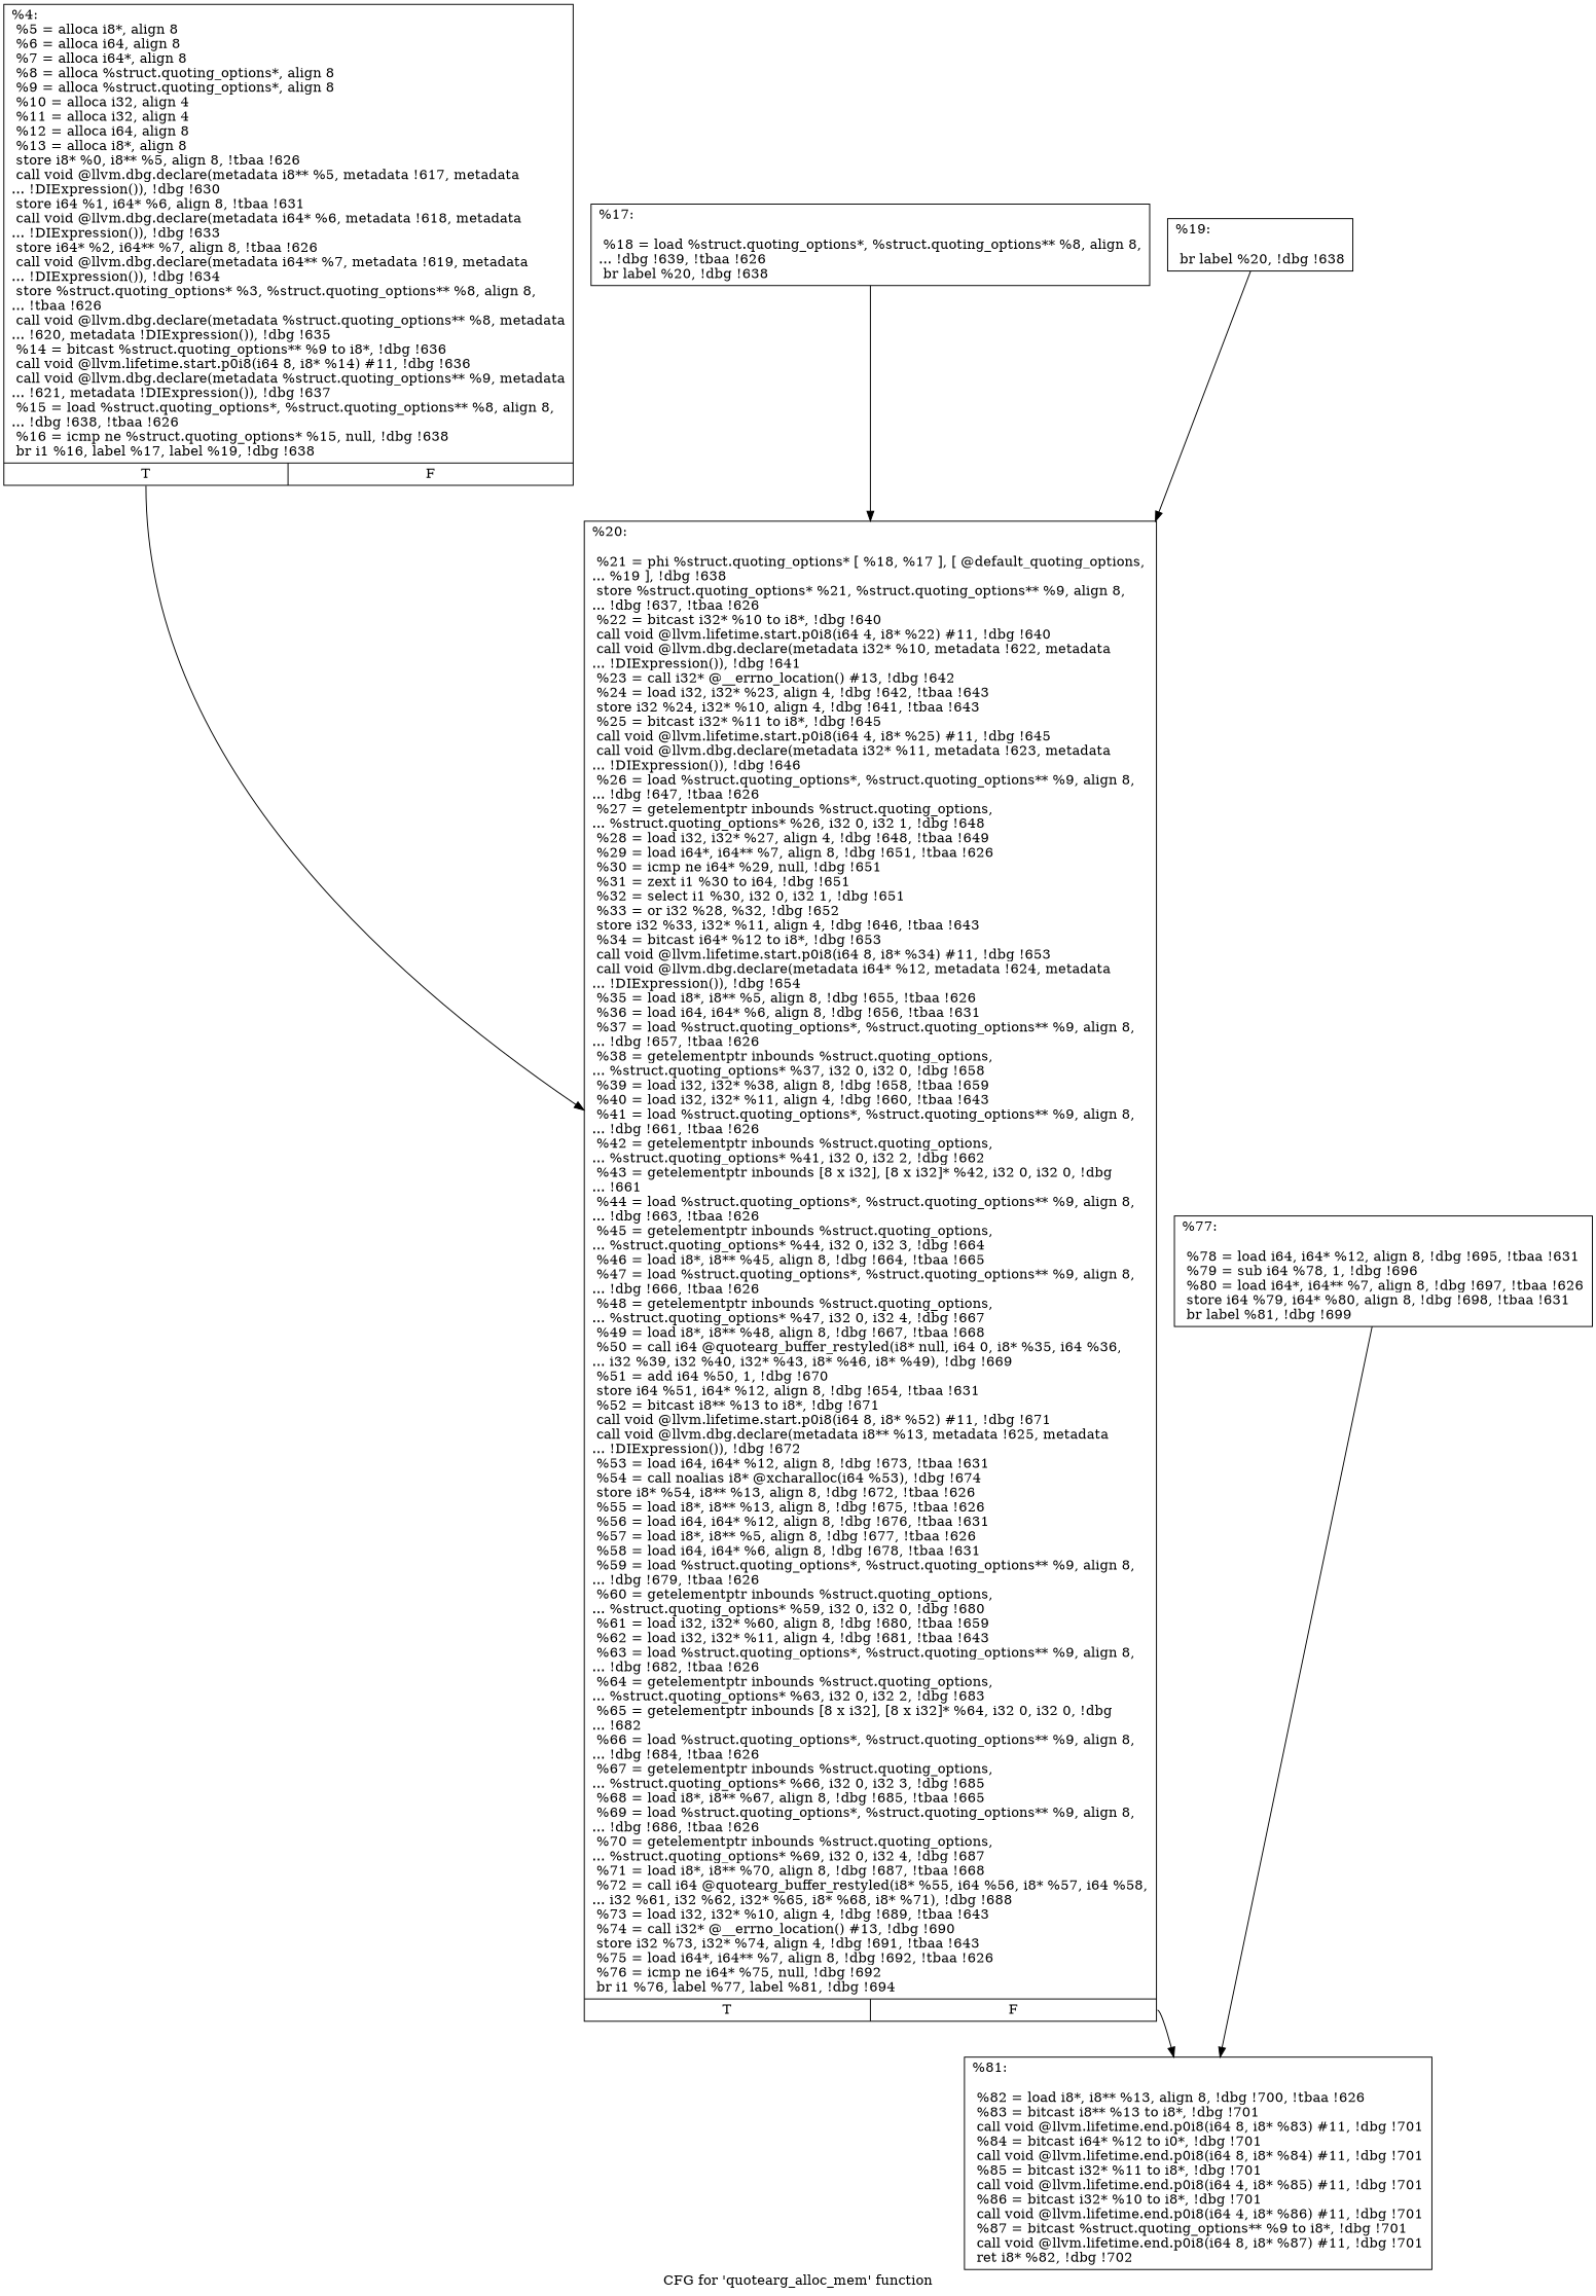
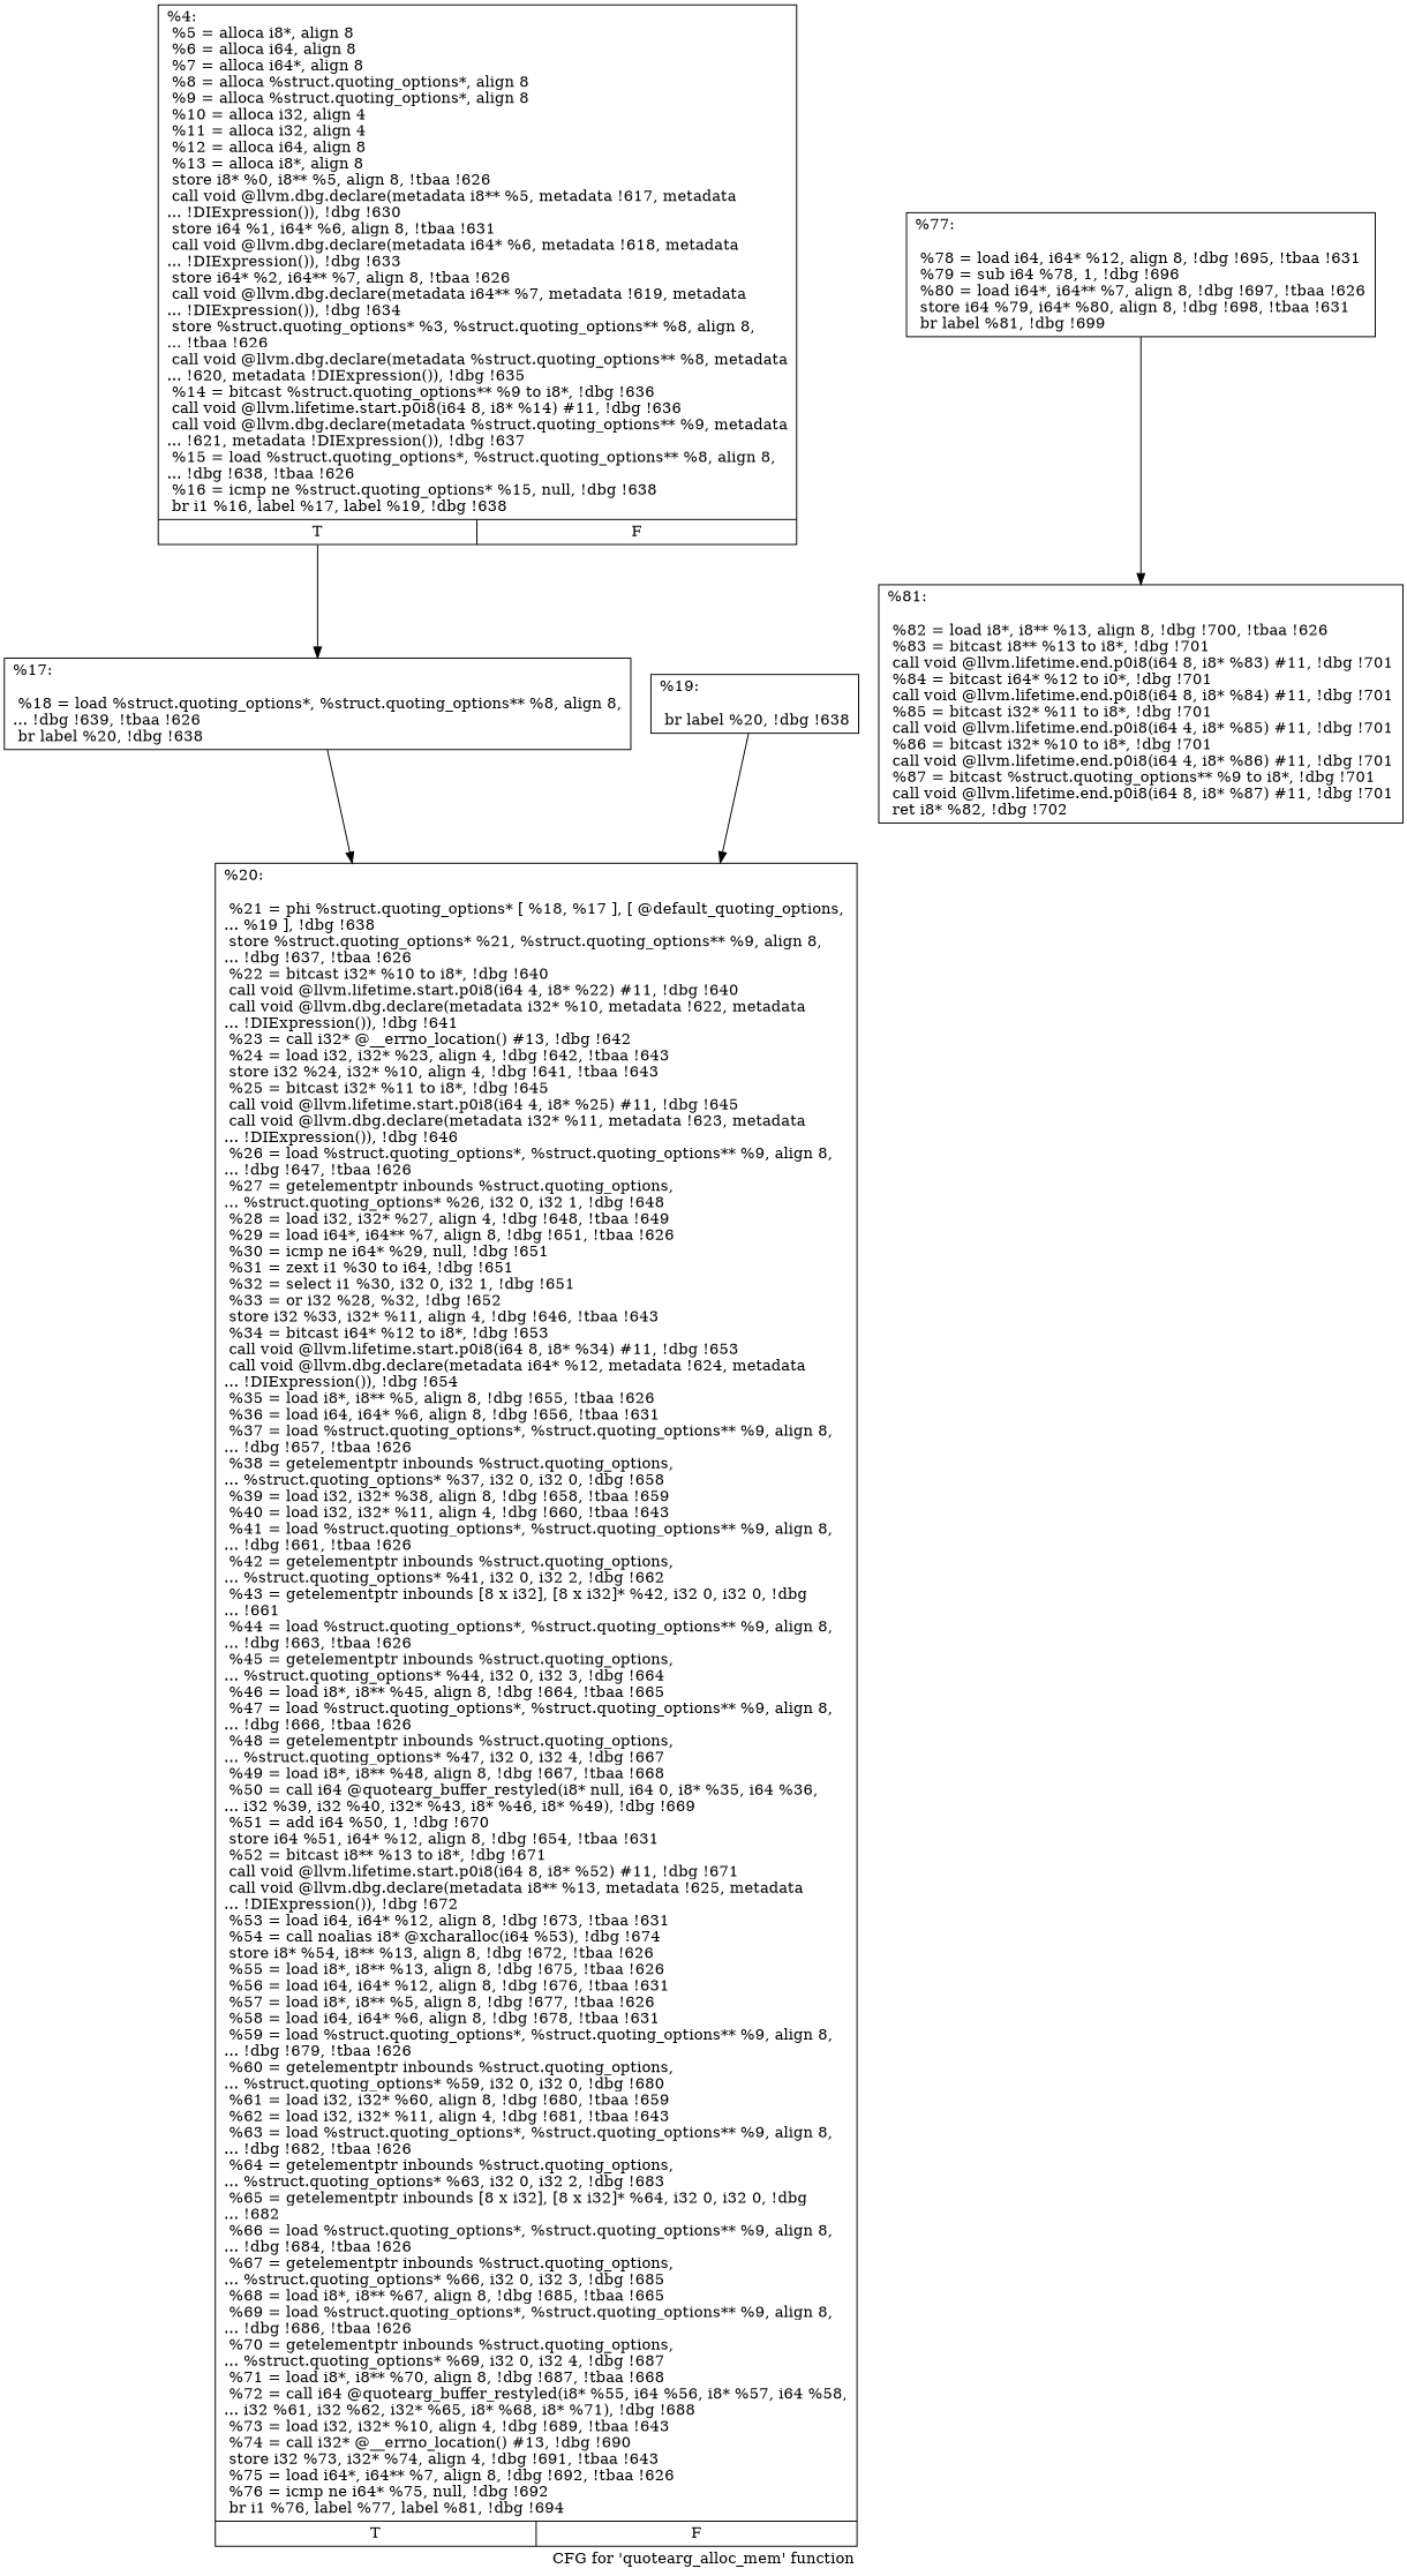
  digraph {
    label="CFG for 'quotearg_alloc_mem' function"
    node [shape=record]
    n1 [label="{%4:\l  %5 = alloca i8*, align 8\l  %6 = alloca i64, align 8\l  %7 = alloca i64*, align 8\l  %8 = alloca %struct.quoting_options*, align 8\l  %9 = alloca %struct.quoting_options*, align 8\l  %10 = alloca i32, align 4\l  %11 = alloca i32, align 4\l  %12 = alloca i64, align 8\l  %13 = alloca i8*, align 8\l  store i8* %0, i8** %5, align 8, !tbaa !626\l  call void @llvm.dbg.declare(metadata i8** %5, metadata !617, metadata\l... !DIExpression()), !dbg !630\l  store i64 %1, i64* %6, align 8, !tbaa !631\l  call void @llvm.dbg.declare(metadata i64* %6, metadata !618, metadata\l... !DIExpression()), !dbg !633\l  store i64* %2, i64** %7, align 8, !tbaa !626\l  call void @llvm.dbg.declare(metadata i64** %7, metadata !619, metadata\l... !DIExpression()), !dbg !634\l  store %struct.quoting_options* %3, %struct.quoting_options** %8, align 8,\l... !tbaa !626\l  call void @llvm.dbg.declare(metadata %struct.quoting_options** %8, metadata\l... !620, metadata !DIExpression()), !dbg !635\l  %14 = bitcast %struct.quoting_options** %9 to i8*, !dbg !636\l  call void @llvm.lifetime.start.p0i8(i64 8, i8* %14) #11, !dbg !636\l  call void @llvm.dbg.declare(metadata %struct.quoting_options** %9, metadata\l... !621, metadata !DIExpression()), !dbg !637\l  %15 = load %struct.quoting_options*, %struct.quoting_options** %8, align 8,\l... !dbg !638, !tbaa !626\l  %16 = icmp ne %struct.quoting_options* %15, null, !dbg !638\l  br i1 %16, label %17, label %19, !dbg !638\l|{<s0>T|<s1>F}}"]
    n2 [label="{%17:\l\l  %18 = load %struct.quoting_options*, %struct.quoting_options** %8, align 8,\l... !dbg !639, !tbaa !626\l  br label %20, !dbg !638\l}"]
    n3 [label="{%20:\l\l  %21 = phi %struct.quoting_options* [ %18, %17 ], [ @default_quoting_options,\l... %19 ], !dbg !638\l  store %struct.quoting_options* %21, %struct.quoting_options** %9, align 8,\l... !dbg !637, !tbaa !626\l  %22 = bitcast i32* %10 to i8*, !dbg !640\l  call void @llvm.lifetime.start.p0i8(i64 4, i8* %22) #11, !dbg !640\l  call void @llvm.dbg.declare(metadata i32* %10, metadata !622, metadata\l... !DIExpression()), !dbg !641\l  %23 = call i32* @__errno_location() #13, !dbg !642\l  %24 = load i32, i32* %23, align 4, !dbg !642, !tbaa !643\l  store i32 %24, i32* %10, align 4, !dbg !641, !tbaa !643\l  %25 = bitcast i32* %11 to i8*, !dbg !645\l  call void @llvm.lifetime.start.p0i8(i64 4, i8* %25) #11, !dbg !645\l  call void @llvm.dbg.declare(metadata i32* %11, metadata !623, metadata\l... !DIExpression()), !dbg !646\l  %26 = load %struct.quoting_options*, %struct.quoting_options** %9, align 8,\l... !dbg !647, !tbaa !626\l  %27 = getelementptr inbounds %struct.quoting_options,\l... %struct.quoting_options* %26, i32 0, i32 1, !dbg !648\l  %28 = load i32, i32* %27, align 4, !dbg !648, !tbaa !649\l  %29 = load i64*, i64** %7, align 8, !dbg !651, !tbaa !626\l  %30 = icmp ne i64* %29, null, !dbg !651\l  %31 = zext i1 %30 to i64, !dbg !651\l  %32 = select i1 %30, i32 0, i32 1, !dbg !651\l  %33 = or i32 %28, %32, !dbg !652\l  store i32 %33, i32* %11, align 4, !dbg !646, !tbaa !643\l  %34 = bitcast i64* %12 to i8*, !dbg !653\l  call void @llvm.lifetime.start.p0i8(i64 8, i8* %34) #11, !dbg !653\l  call void @llvm.dbg.declare(metadata i64* %12, metadata !624, metadata\l... !DIExpression()), !dbg !654\l  %35 = load i8*, i8** %5, align 8, !dbg !655, !tbaa !626\l  %36 = load i64, i64* %6, align 8, !dbg !656, !tbaa !631\l  %37 = load %struct.quoting_options*, %struct.quoting_options** %9, align 8,\l... !dbg !657, !tbaa !626\l  %38 = getelementptr inbounds %struct.quoting_options,\l... %struct.quoting_options* %37, i32 0, i32 0, !dbg !658\l  %39 = load i32, i32* %38, align 8, !dbg !658, !tbaa !659\l  %40 = load i32, i32* %11, align 4, !dbg !660, !tbaa !643\l  %41 = load %struct.quoting_options*, %struct.quoting_options** %9, align 8,\l... !dbg !661, !tbaa !626\l  %42 = getelementptr inbounds %struct.quoting_options,\l... %struct.quoting_options* %41, i32 0, i32 2, !dbg !662\l  %43 = getelementptr inbounds [8 x i32], [8 x i32]* %42, i32 0, i32 0, !dbg\l... !661\l  %44 = load %struct.quoting_options*, %struct.quoting_options** %9, align 8,\l... !dbg !663, !tbaa !626\l  %45 = getelementptr inbounds %struct.quoting_options,\l... %struct.quoting_options* %44, i32 0, i32 3, !dbg !664\l  %46 = load i8*, i8** %45, align 8, !dbg !664, !tbaa !665\l  %47 = load %struct.quoting_options*, %struct.quoting_options** %9, align 8,\l... !dbg !666, !tbaa !626\l  %48 = getelementptr inbounds %struct.quoting_options,\l... %struct.quoting_options* %47, i32 0, i32 4, !dbg !667\l  %49 = load i8*, i8** %48, align 8, !dbg !667, !tbaa !668\l  %50 = call i64 @quotearg_buffer_restyled(i8* null, i64 0, i8* %35, i64 %36,\l... i32 %39, i32 %40, i32* %43, i8* %46, i8* %49), !dbg !669\l  %51 = add i64 %50, 1, !dbg !670\l  store i64 %51, i64* %12, align 8, !dbg !654, !tbaa !631\l  %52 = bitcast i8** %13 to i8*, !dbg !671\l  call void @llvm.lifetime.start.p0i8(i64 8, i8* %52) #11, !dbg !671\l  call void @llvm.dbg.declare(metadata i8** %13, metadata !625, metadata\l... !DIExpression()), !dbg !672\l  %53 = load i64, i64* %12, align 8, !dbg !673, !tbaa !631\l  %54 = call noalias i8* @xcharalloc(i64 %53), !dbg !674\l  store i8* %54, i8** %13, align 8, !dbg !672, !tbaa !626\l  %55 = load i8*, i8** %13, align 8, !dbg !675, !tbaa !626\l  %56 = load i64, i64* %12, align 8, !dbg !676, !tbaa !631\l  %57 = load i8*, i8** %5, align 8, !dbg !677, !tbaa !626\l  %58 = load i64, i64* %6, align 8, !dbg !678, !tbaa !631\l  %59 = load %struct.quoting_options*, %struct.quoting_options** %9, align 8,\l... !dbg !679, !tbaa !626\l  %60 = getelementptr inbounds %struct.quoting_options,\l... %struct.quoting_options* %59, i32 0, i32 0, !dbg !680\l  %61 = load i32, i32* %60, align 8, !dbg !680, !tbaa !659\l  %62 = load i32, i32* %11, align 4, !dbg !681, !tbaa !643\l  %63 = load %struct.quoting_options*, %struct.quoting_options** %9, align 8,\l... !dbg !682, !tbaa !626\l  %64 = getelementptr inbounds %struct.quoting_options,\l... %struct.quoting_options* %63, i32 0, i32 2, !dbg !683\l  %65 = getelementptr inbounds [8 x i32], [8 x i32]* %64, i32 0, i32 0, !dbg\l... !682\l  %66 = load %struct.quoting_options*, %struct.quoting_options** %9, align 8,\l... !dbg !684, !tbaa !626\l  %67 = getelementptr inbounds %struct.quoting_options,\l... %struct.quoting_options* %66, i32 0, i32 3, !dbg !685\l  %68 = load i8*, i8** %67, align 8, !dbg !685, !tbaa !665\l  %69 = load %struct.quoting_options*, %struct.quoting_options** %9, align 8,\l... !dbg !686, !tbaa !626\l  %70 = getelementptr inbounds %struct.quoting_options,\l... %struct.quoting_options* %69, i32 0, i32 4, !dbg !687\l  %71 = load i8*, i8** %70, align 8, !dbg !687, !tbaa !668\l  %72 = call i64 @quotearg_buffer_restyled(i8* %55, i64 %56, i8* %57, i64 %58,\l... i32 %61, i32 %62, i32* %65, i8* %68, i8* %71), !dbg !688\l  %73 = load i32, i32* %10, align 4, !dbg !689, !tbaa !643\l  %74 = call i32* @__errno_location() #13, !dbg !690\l  store i32 %73, i32* %74, align 4, !dbg !691, !tbaa !643\l  %75 = load i64*, i64** %7, align 8, !dbg !692, !tbaa !626\l  %76 = icmp ne i64* %75, null, !dbg !692\l  br i1 %76, label %77, label %81, !dbg !694\l|{<s0>T|<s1>F}}"]
    n4 [label="{%19:\l\l  br label %20, !dbg !638\l}"]
    n5 [label="{%81:\l\l  %82 = load i8*, i8** %13, align 8, !dbg !700, !tbaa !626\l  %83 = bitcast i8** %13 to i8*, !dbg !701\l  call void @llvm.lifetime.end.p0i8(i64 8, i8* %83) #11, !dbg !701\l  %84 = bitcast i64* %12 to i0*, !dbg !701\l  call void @llvm.lifetime.end.p0i8(i64 8, i8* %84) #11, !dbg !701\l  %85 = bitcast i32* %11 to i8*, !dbg !701\l  call void @llvm.lifetime.end.p0i8(i64 4, i8* %85) #11, !dbg !701\l  %86 = bitcast i32* %10 to i8*, !dbg !701\l  call void @llvm.lifetime.end.p0i8(i64 4, i8* %86) #11, !dbg !701\l  %87 = bitcast %struct.quoting_options** %9 to i8*, !dbg !701\l  call void @llvm.lifetime.end.p0i8(i64 8, i8* %87) #11, !dbg !701\l  ret i8* %82, !dbg !702\l}"]
    n6 [label="{%77:\l\l  %78 = load i64, i64* %12, align 8, !dbg !695, !tbaa !631\l  %79 = sub i64 %78, 1, !dbg !696\l  %80 = load i64*, i64** %7, align 8, !dbg !697, !tbaa !626\l  store i64 %79, i64* %80, align 8, !dbg !698, !tbaa !631\l  br label %81, !dbg !699\l}"]
-   n1 -> n3 [tailport=s0]
+   n1 -> n2 [tailport=s0]
    n2 -> n3
-   n3 -> n5 [tailport=s1]
    n4 -> n3
    n6 -> n5
  }
